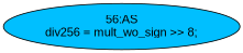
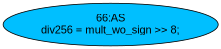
  strict digraph {
    rankdir=LR
    fontname="Liberation Sans"
-   n1 [ast="<pyverilog.vparser.ast.Assign object at 0x7f71c7ce9350>" def_var="['div256']" fillcolor=deepskyblue label="56:AS\ndiv256 = mult_wo_sign >> 8;" statements="[]" style=filled typ=Assign use_var="['mult_wo_sign']" fontname="Liberation Sans"]
+   n1 [ast="<pyverilog.vparser.ast.Assign object at 0x7f71c7ce9350>" def_var="['div256']" fillcolor=deepskyblue label="66:AS\ndiv256 = mult_wo_sign >> 8;" statements="[]" style=filled typ=Assign use_var="['mult_wo_sign']" fontname="Liberation Sans"]
  }
